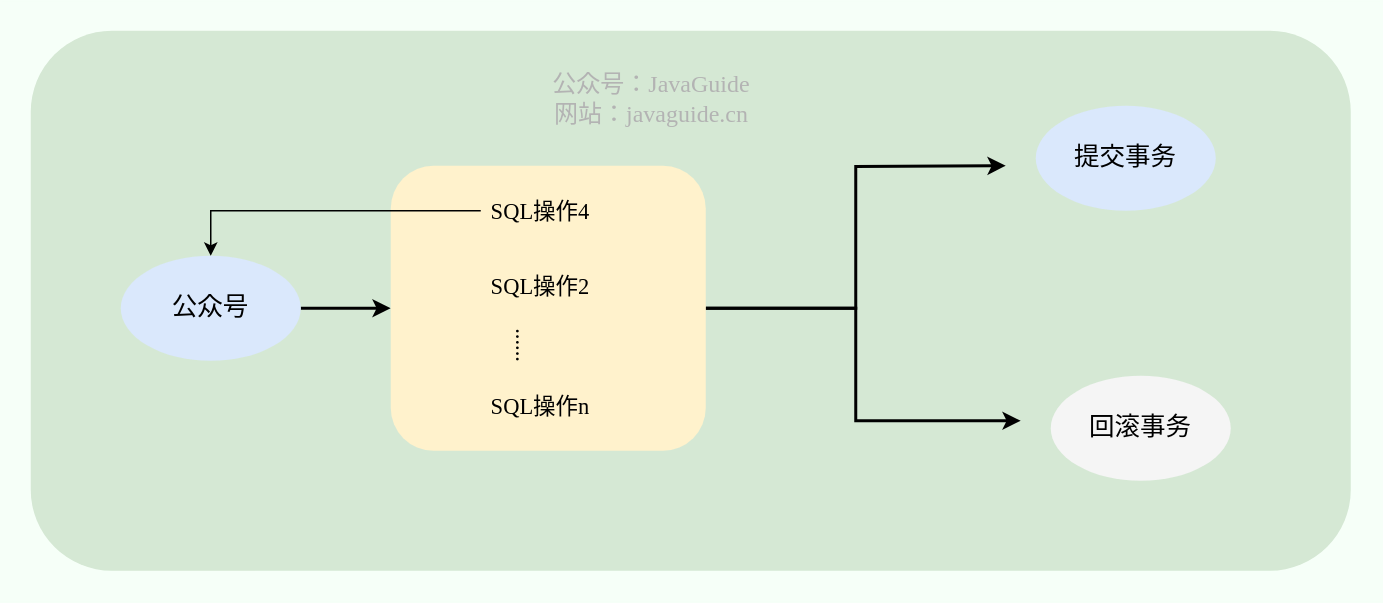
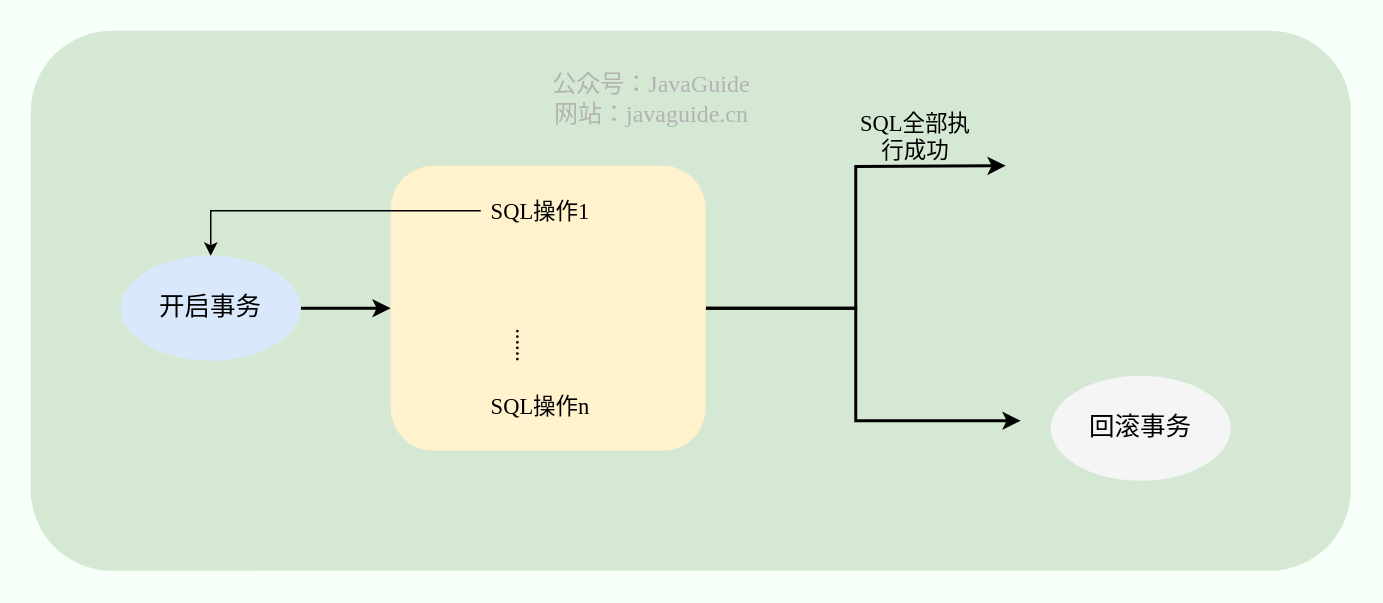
  <mxCell id="0" />
  <mxCell id="1" parent="0" />
  <mxCell id="2" value="" style="rounded=1;whiteSpace=wrap;html=1;fontSize=15;shadow=0;sketch=0;fillColor=#D5E8D4;strokeColor=none;fontFamily=JetBrains Mono;fontSource=https%3A%2F%2Ffonts.googleapis.com%2Fcss%3Ffamily%3DJetBrains%2BMono;" parent="1" vertex="1"><mxGeometry x="20" y="20" width="880" height="360" as="geometry" /></mxCell>
  <mxCell id="3" style="edgeStyle=orthogonalEdgeStyle;rounded=0;orthogonalLoop=1;jettySize=auto;html=1;entryX=0;entryY=0.5;entryDx=0;entryDy=0;shadow=0;sketch=0;strokeWidth=2;fontFamily=JetBrains Mono;fontSource=https%3A%2F%2Ffonts.googleapis.com%2Fcss%3Ffamily%3DJetBrains%2BMono;" parent="1" source="4" target="7" edge="1"><mxGeometry relative="1" as="geometry" /></mxCell>
- <mxCell id="4" value="&lt;font style=&quot;font-size: 17px&quot;&gt;公众号&lt;/font&gt;" style="ellipse;whiteSpace=wrap;html=1;fillColor=#dae8fc;strokeColor=none;shadow=0;sketch=0;fontFamily=JetBrains Mono;fontSource=https%3A%2F%2Ffonts.googleapis.com%2Fcss%3Ffamily%3DJetBrains%2BMono;" parent="1" vertex="1"><mxGeometry x="80" y="170" width="120" height="70" as="geometry" /></mxCell>
+ <mxCell id="4" value="&lt;font style=&quot;font-size: 17px&quot;&gt;开启事务&lt;/font&gt;" style="ellipse;whiteSpace=wrap;html=1;fillColor=#dae8fc;strokeColor=none;shadow=0;sketch=0;fontFamily=JetBrains Mono;fontSource=https%3A%2F%2Ffonts.googleapis.com%2Fcss%3Ffamily%3DJetBrains%2BMono;" parent="1" vertex="1"><mxGeometry x="80" y="170" width="120" height="70" as="geometry" /></mxCell>
  <mxCell id="5" style="edgeStyle=orthogonalEdgeStyle;rounded=0;orthogonalLoop=1;jettySize=auto;html=1;fontSize=15;shadow=0;sketch=0;strokeWidth=2;fontFamily=JetBrains Mono;fontSource=https%3A%2F%2Ffonts.googleapis.com%2Fcss%3Ffamily%3DJetBrains%2BMono;" parent="1" source="7" edge="1"><mxGeometry relative="1" as="geometry"><mxPoint x="670" y="110" as="targetPoint" /></mxGeometry></mxCell>
  <mxCell id="6" style="edgeStyle=orthogonalEdgeStyle;rounded=0;orthogonalLoop=1;jettySize=auto;html=1;exitX=1;exitY=0.5;exitDx=0;exitDy=0;fontSize=15;shadow=0;sketch=0;strokeWidth=2;fontFamily=JetBrains Mono;fontSource=https%3A%2F%2Ffonts.googleapis.com%2Fcss%3Ffamily%3DJetBrains%2BMono;" parent="1" source="7" edge="1"><mxGeometry relative="1" as="geometry"><mxPoint x="680" y="280" as="targetPoint" /><Array as="points"><mxPoint x="570" y="205" /><mxPoint x="570" y="280" /></Array></mxGeometry></mxCell>
  <mxCell id="7" value="" style="rounded=1;whiteSpace=wrap;html=1;fillColor=#fff2cc;strokeColor=none;shadow=0;sketch=0;glass=0;fontFamily=JetBrains Mono;fontSource=https%3A%2F%2Ffonts.googleapis.com%2Fcss%3Ffamily%3DJetBrains%2BMono;" parent="1" vertex="1"><mxGeometry x="260" y="110" width="210" height="190" as="geometry" /></mxCell>
  <mxCell id="8" style="edgeStyle=orthogonalEdgeStyle;rounded=0;orthogonalLoop=1;jettySize=auto;html=1;fontSize=15;shadow=0;sketch=0;fontFamily=JetBrains Mono;fontSource=https%3A%2F%2Ffonts.googleapis.com%2Fcss%3Ffamily%3DJetBrains%2BMono;" parent="1" source="9" target="4" edge="1"><mxGeometry relative="1" as="geometry" /></mxCell>
- <mxCell id="9" value="SQL操作4" style="text;html=1;strokeColor=none;fillColor=none;align=center;verticalAlign=middle;whiteSpace=wrap;rounded=0;fontSize=15;shadow=0;sketch=0;fontFamily=JetBrains Mono;fontSource=https%3A%2F%2Ffonts.googleapis.com%2Fcss%3Ffamily%3DJetBrains%2BMono;" parent="1" vertex="1"><mxGeometry x="320" y="130" width="80" height="20" as="geometry" /></mxCell>
- <mxCell id="10" value="SQL操作2" style="text;html=1;strokeColor=none;fillColor=none;align=center;verticalAlign=middle;whiteSpace=wrap;rounded=0;fontSize=15;shadow=0;sketch=0;fontFamily=JetBrains Mono;fontSource=https%3A%2F%2Ffonts.googleapis.com%2Fcss%3Ffamily%3DJetBrains%2BMono;" parent="1" vertex="1"><mxGeometry x="320" y="180" width="80" height="20" as="geometry" /></mxCell>
+ <mxCell id="9" value="SQL操作1" style="text;html=1;strokeColor=none;fillColor=none;align=center;verticalAlign=middle;whiteSpace=wrap;rounded=0;fontSize=15;shadow=0;sketch=0;fontFamily=JetBrains Mono;fontSource=https%3A%2F%2Ffonts.googleapis.com%2Fcss%3Ffamily%3DJetBrains%2BMono;" parent="1" vertex="1"><mxGeometry x="320" y="130" width="80" height="20" as="geometry" /></mxCell>
  <mxCell id="11" value="SQL操作n" style="text;html=1;strokeColor=none;fillColor=none;align=center;verticalAlign=middle;whiteSpace=wrap;rounded=0;fontSize=15;shadow=0;sketch=0;fontFamily=JetBrains Mono;fontSource=https%3A%2F%2Ffonts.googleapis.com%2Fcss%3Ffamily%3DJetBrains%2BMono;" parent="1" vertex="1"><mxGeometry x="320" y="260" width="80" height="20" as="geometry" /></mxCell>
  <mxCell id="12" value="......" style="text;html=1;strokeColor=none;fillColor=none;align=center;verticalAlign=middle;whiteSpace=wrap;rounded=0;fontSize=15;rotation=90;shadow=0;sketch=0;fontFamily=JetBrains Mono;fontSource=https%3A%2F%2Ffonts.googleapis.com%2Fcss%3Ffamily%3DJetBrains%2BMono;" parent="1" vertex="1"><mxGeometry x="310" y="220" width="80" height="20" as="geometry" /></mxCell>
- <mxCell id="14" value="&lt;font style=&quot;font-size: 17px&quot;&gt;提交事务&lt;/font&gt;" style="ellipse;whiteSpace=wrap;html=1;fillColor=#dae8fc;strokeColor=none;shadow=0;sketch=0;fontFamily=JetBrains Mono;fontSource=https%3A%2F%2Ffonts.googleapis.com%2Fcss%3Ffamily%3DJetBrains%2BMono;" parent="1" vertex="1"><mxGeometry x="690" y="70" width="120" height="70" as="geometry" /></mxCell>
+ <mxCell id="13" value="SQL全部执行成功" style="text;html=1;strokeColor=none;fillColor=none;align=center;verticalAlign=middle;whiteSpace=wrap;rounded=0;fontSize=15;shadow=0;sketch=0;fontFamily=JetBrains Mono;fontSource=https%3A%2F%2Ffonts.googleapis.com%2Fcss%3Ffamily%3DJetBrains%2BMono;" parent="1" vertex="1"><mxGeometry x="570" y="80" width="80" height="20" as="geometry" /></mxCell>
  <mxCell id="15" value="&lt;font style=&quot;font-size: 17px&quot;&gt;回滚事务&lt;/font&gt;" style="ellipse;whiteSpace=wrap;html=1;fillColor=#f5f5f5;strokeColor=none;shadow=0;sketch=0;fontFamily=JetBrains Mono;fontSource=https%3A%2F%2Ffonts.googleapis.com%2Fcss%3Ffamily%3DJetBrains%2BMono;" parent="1" vertex="1"><mxGeometry x="700" y="250" width="120" height="70" as="geometry" /></mxCell>
  <mxCell id="16" value="公众号：JavaGuide&lt;br style=&quot;font-size: 16px;&quot;&gt;网站：javaguide.cn" style="text;html=1;strokeColor=none;fillColor=none;align=center;verticalAlign=middle;whiteSpace=wrap;rounded=0;labelBackgroundColor=none;fontSize=16;fontColor=#B3B3B3;rotation=0;sketch=1;fontFamily=JetBrains Mono;fontSource=https%3A%2F%2Ffonts.googleapis.com%2Fcss%3Ffamily%3DJetBrains%2BMono;" vertex="1" parent="1"><mxGeometry x="344" y="60" width="180" height="10" as="geometry" /></mxCell>
